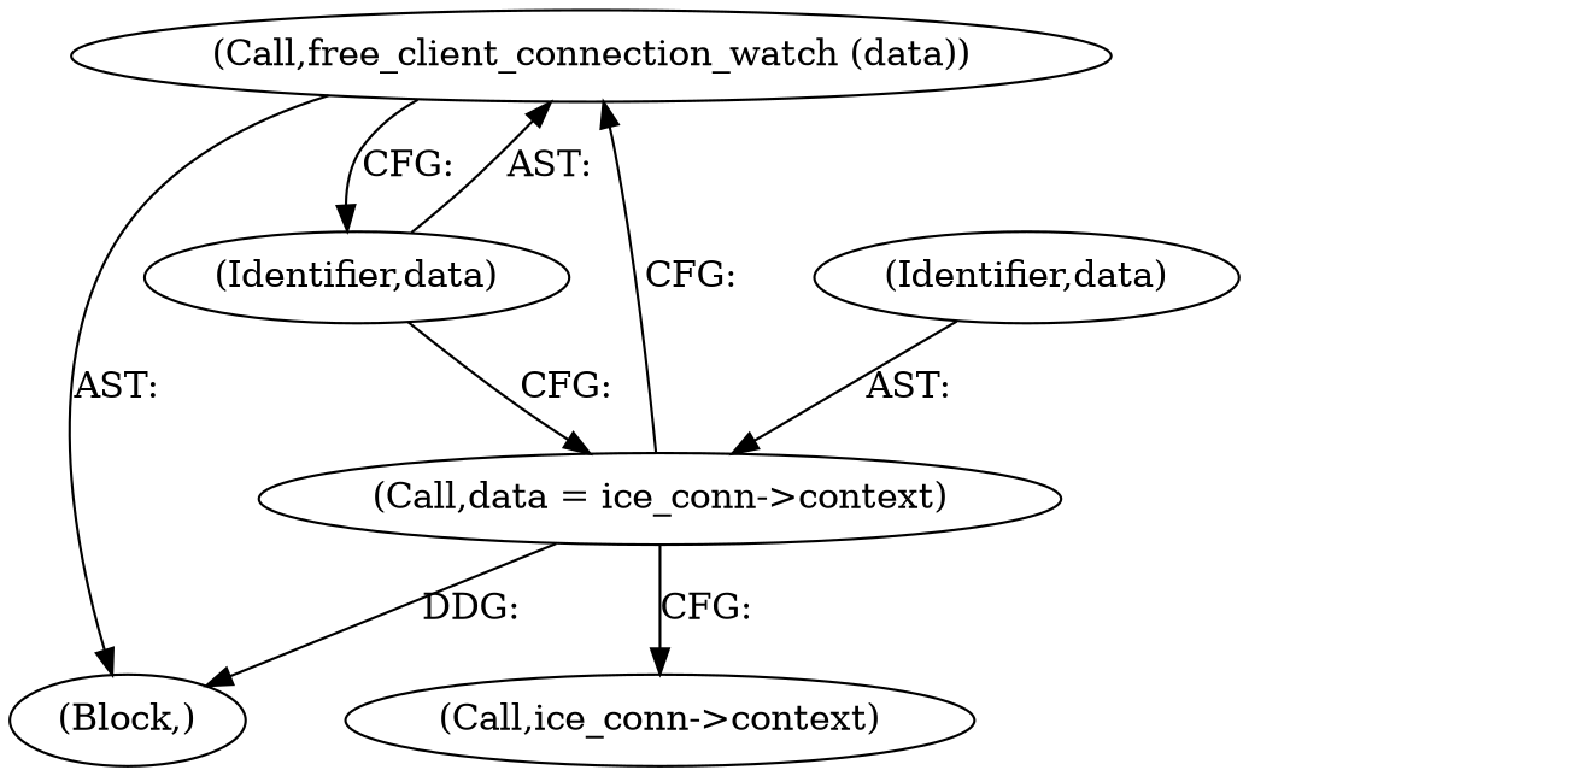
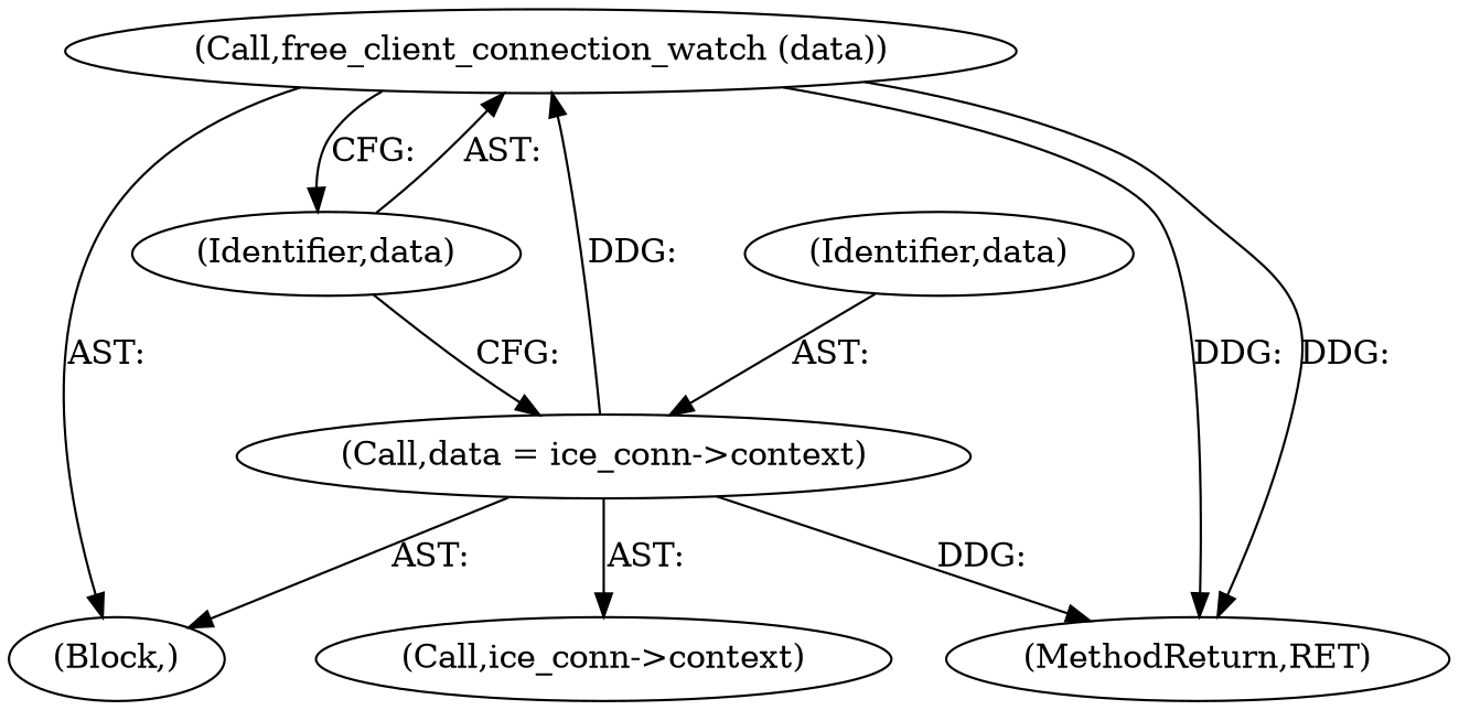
  digraph {
    n1 [label="(Call,free_client_connection_watch (data))"]
    n2 [label="(Block,)"]
    n3 [label="(Identifier,data)"]
+   n4 [label="(MethodReturn,RET)"]
    n5 [label="(Call,data = ice_conn->context)"]
    n6 [label="(Call,ice_conn->context)"]
    n7 [label="(Identifier,data)"]
    n1 -> n2 [label="AST: "]
    n1 -> n3 [label="CFG: "]
+   n1 -> n4 [label="DDG: "]
+   n1 -> n4 [label="DDG: "]
    n3 -> n1 [label="AST: "]
    n3 -> n5 [label="CFG: "]
-   n5 -> n1 [label="CFG: "]
-   n5 -> n2 [label="DDG: "]
-   n5 -> n6 [label="CFG: "]
+   n5 -> n1 [label="DDG: "]
+   n5 -> n2 [label="AST: "]
+   n5 -> n4 [label="DDG: "]
+   n5 -> n6 [label="AST: "]
    n7 -> n5 [label="AST: "]
  }
